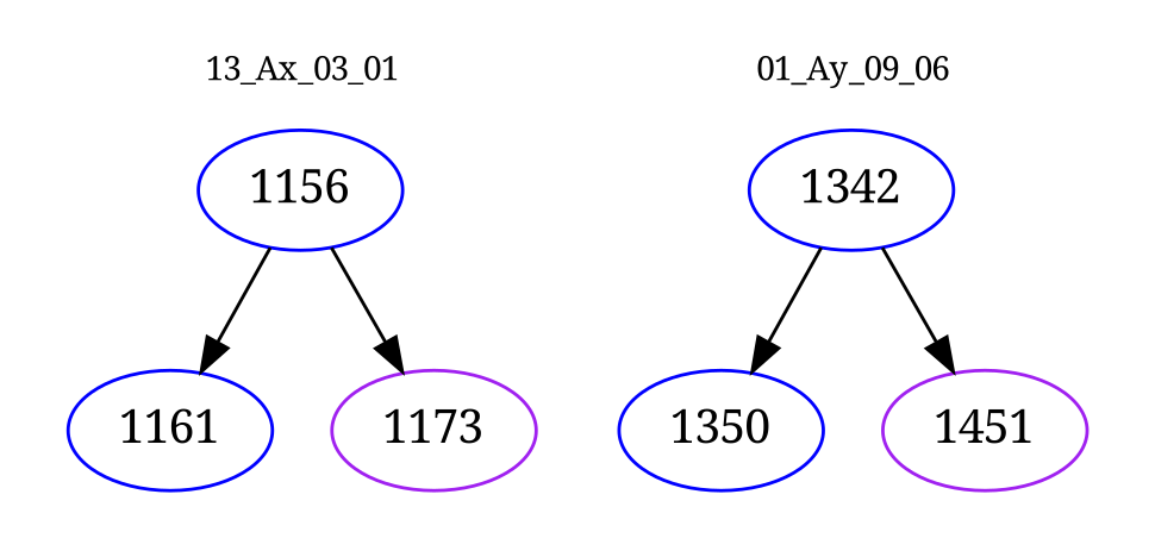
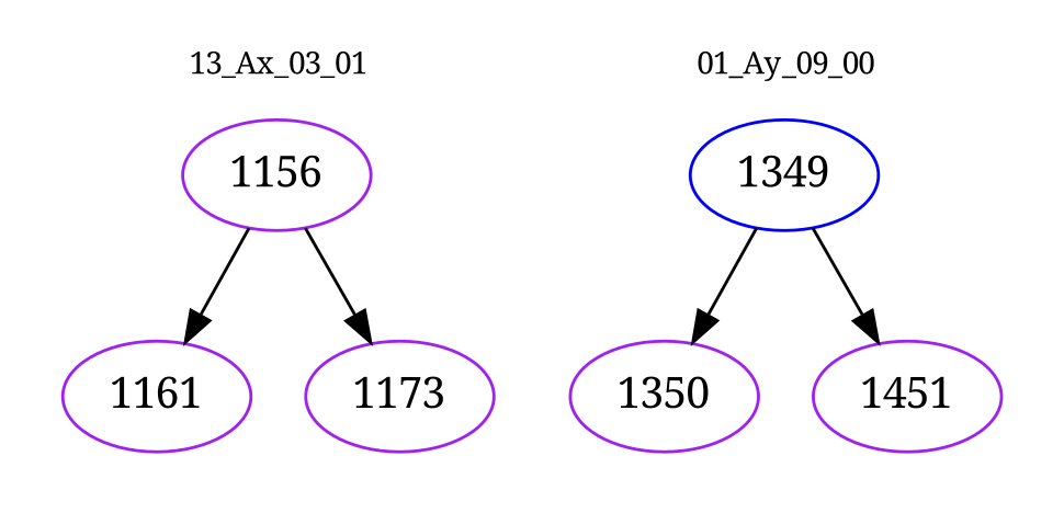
  digraph {
    fontname="Noto Serif"
    node [color=blue fontname="Noto Serif"]
    edge [color=black fontname="Noto Serif"]
-   n1 [label=1156]
-   n2 [label=1161]
+   n1 [color=purple label=1156]
+   n2 [color=purple label=1161]
    n3 [color=purple label=1173]
-   n4 [label=1342]
-   n5 [label=1350]
+   n4 [label=1349]
+   n5 [color=purple label=1350]
    n6 [color=purple label=1451]
    subgraph cluster_1 {
      color=white
      fontsize=10
      label="13_Ax_03_01"
      n1
      n2
      n3
    }
    subgraph cluster_2 {
      color=white
      fontsize=10
-     label="01_Ay_09_06"
+     label="01_Ay_09_00"
      n4
      n5
      n6
    }
    n1 -> n2
    n1 -> n3
    n4 -> n5
    n4 -> n6
  }
